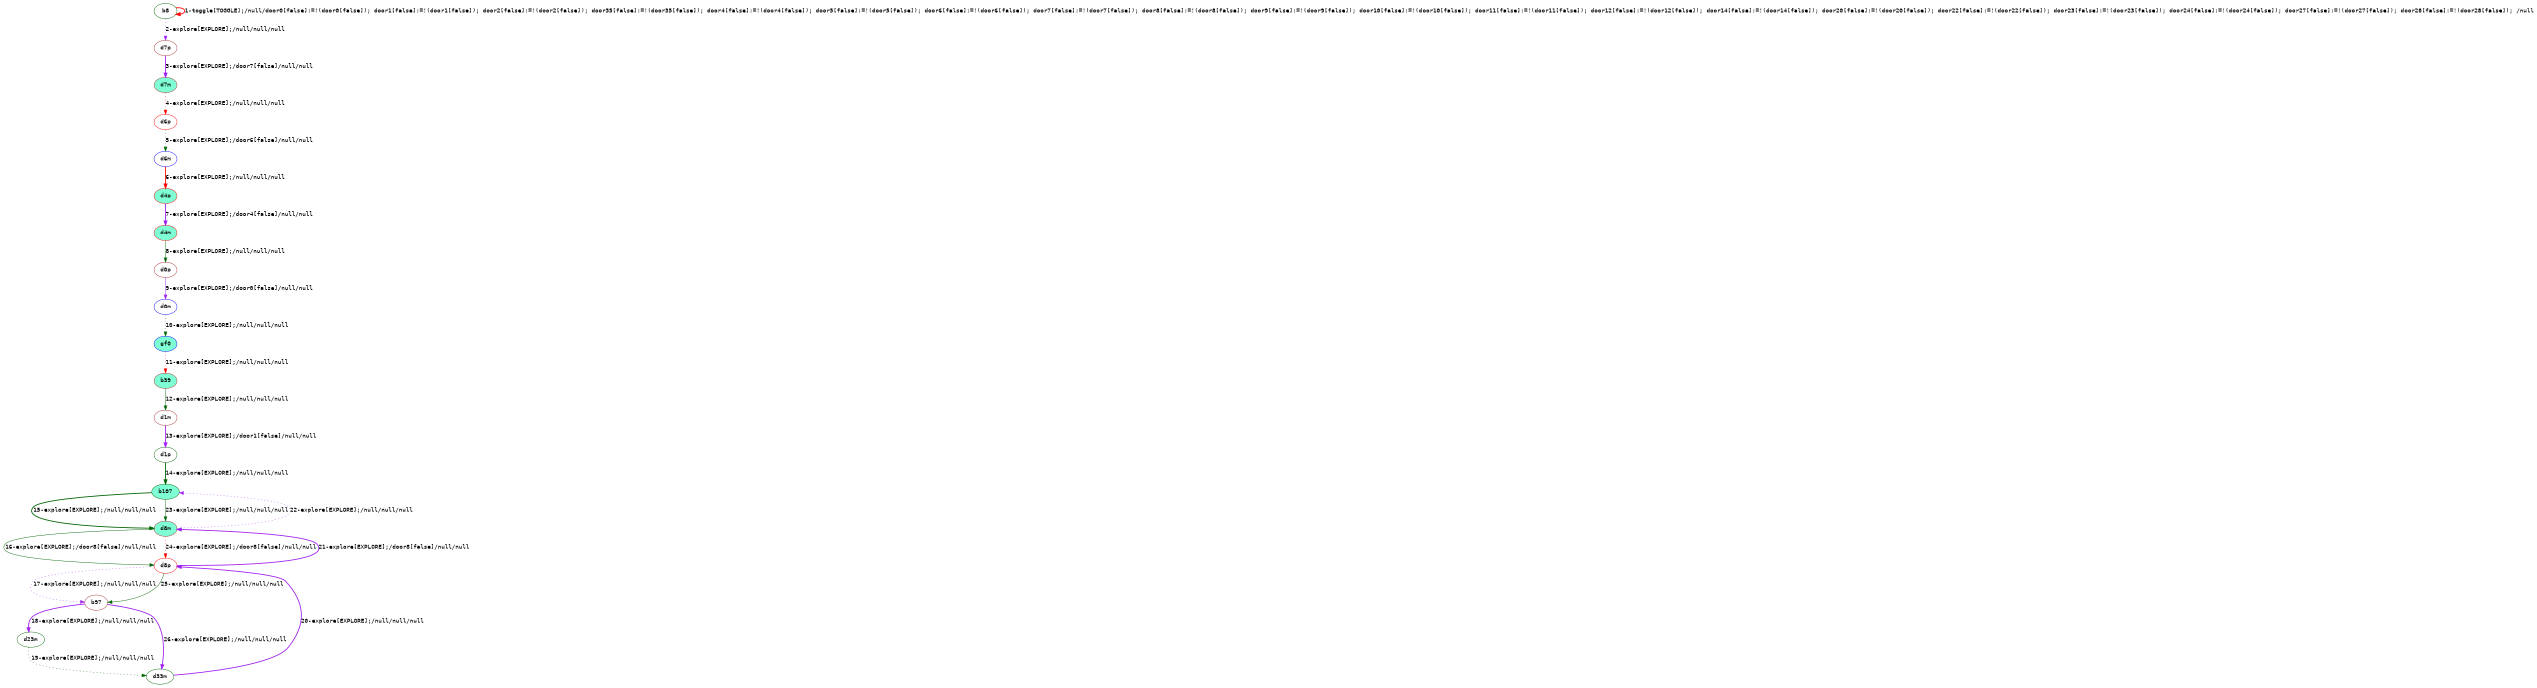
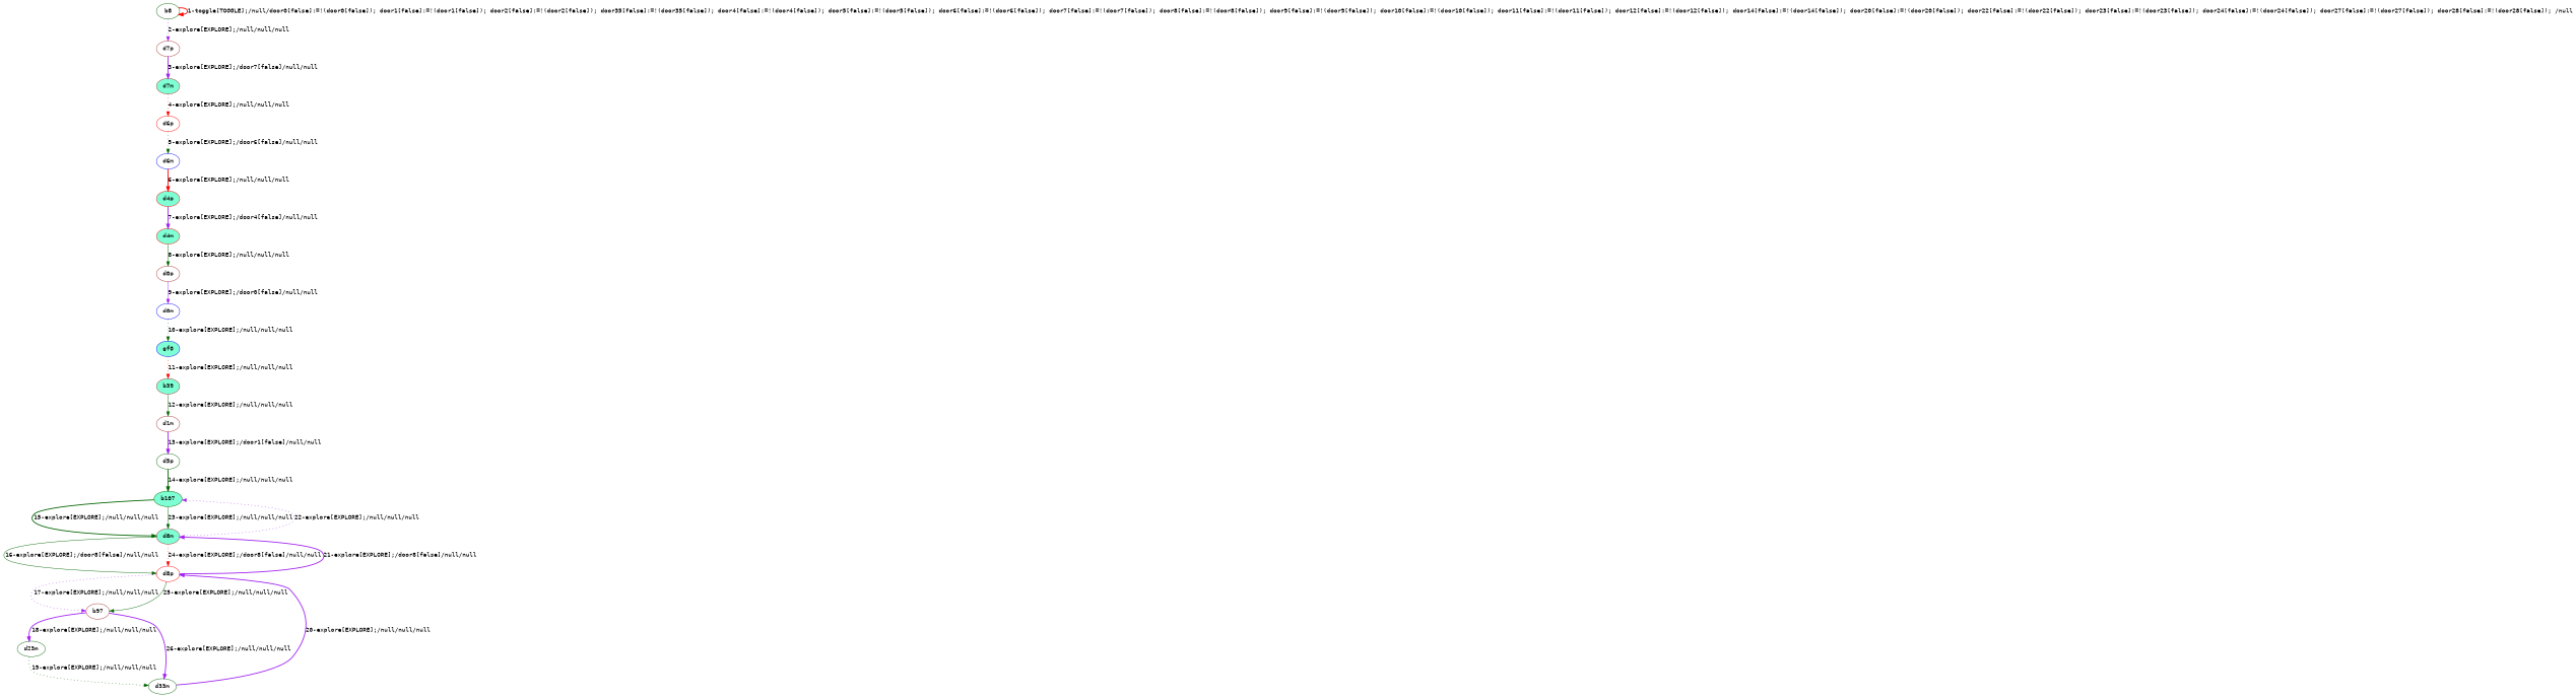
  digraph {
    fontname="DejaVu Sans Mono"
    node [color=brown fillcolor=white fontname="DejaVu Sans Mono" style=filled]
    edge [color=purple fontname="DejaVu Sans Mono" style=bold]
    b8 [color=darkgreen]
    d7p
    d7m [fillcolor=aquamarine]
    d6p [color=red]
    d6m [color=blue]
    d4p [color=red fillcolor=aquamarine]
    d4m [color=red fillcolor=aquamarine]
    d0p
    d0m [color=blue]
    gf0 [color=blue fillcolor=aquamarine]
    b39 [fillcolor=aquamarine]
    d1m
-   d1p [color=darkgreen]
+   d1p [color=darkgreen label=d5p]
    b107 [color=darkgreen fillcolor=aquamarine]
    d8m [fillcolor=aquamarine]
    d8p [color=red]
    b97
    d23m [color=darkgreen]
    d33m [color=darkgreen]
    b8 -> b8 [color=red label="1-toggle[TOGGLE];/null/door0[false]:=!(door0[false]); door1[false]:=!(door1[false]); door2[false]:=!(door2[false]); door35[false]:=!(door35[false]); door4[false]:=!(door4[false]); door5[false]:=!(door5[false]); door6[false]:=!(door6[false]); door7[false]:=!(door7[false]); door8[false]:=!(door8[false]); door9[false]:=!(door9[false]); door10[false]:=!(door10[false]); door11[false]:=!(door11[false]); door12[false]:=!(door12[false]); door14[false]:=!(door14[false]); door20[false]:=!(door20[false]); door22[false]:=!(door22[false]); door23[false]:=!(door23[false]); door24[false]:=!(door24[false]); door27[false]:=!(door27[false]); door28[false]:=!(door28[false]); /null"]
    b8 -> d7p [label="2-explore[EXPLORE];/null/null/null" style=dotted]
    d7p -> d7m [label="3-explore[EXPLORE];/door7[false]/null/null"]
    d7m -> d6p [color=red label="4-explore[EXPLORE];/null/null/null" style=dotted]
    d6p -> d6m [color=darkgreen label="5-explore[EXPLORE];/door6[false]/null/null" style=dotted]
    d6m -> d4p [color=red label="6-explore[EXPLORE];/null/null/null"]
    d4p -> d4m [label="7-explore[EXPLORE];/door4[false]/null/null"]
    d4m -> d0p [color=darkgreen label="8-explore[EXPLORE];/null/null/null" style=solid]
    d0p -> d0m [label="9-explore[EXPLORE];/door0[false]/null/null" style=solid]
    d0m -> gf0 [color=darkgreen label="10-explore[EXPLORE];/null/null/null" style=dotted]
    gf0 -> b39 [color=red label="11-explore[EXPLORE];/null/null/null" style=dotted]
    b39 -> d1m [color=darkgreen label="12-explore[EXPLORE];/null/null/null" style=solid]
    d1m -> d1p [label="13-explore[EXPLORE];/door1[false]/null/null"]
    d1p -> b107 [color=darkgreen label="14-explore[EXPLORE];/null/null/null"]
    b107 -> d8m [color=darkgreen label="15-explore[EXPLORE];/null/null/null"]
    b107 -> d8m [color=darkgreen label="23-explore[EXPLORE];/null/null/null" style=solid]
    d8m -> b107 [label="22-explore[EXPLORE];/null/null/null" style=dotted]
    d8m -> d8p [color=darkgreen label="16-explore[EXPLORE];/door8[false]/null/null" style=solid]
    d8m -> d8p [color=red label="24-explore[EXPLORE];/door8[false]/null/null" style=dotted]
    d8p -> d8m [label="21-explore[EXPLORE];/door8[false]/null/null"]
    d8p -> b97 [label="17-explore[EXPLORE];/null/null/null" style=dotted]
    d8p -> b97 [color=darkgreen label="25-explore[EXPLORE];/null/null/null" style=solid]
    b97 -> d23m [label="18-explore[EXPLORE];/null/null/null"]
    b97 -> d33m [label="26-explore[EXPLORE];/null/null/null"]
    d23m -> d33m [color=darkgreen label="19-explore[EXPLORE];/null/null/null" style=dotted]
    d33m -> d8p [label="20-explore[EXPLORE];/null/null/null"]
  }
